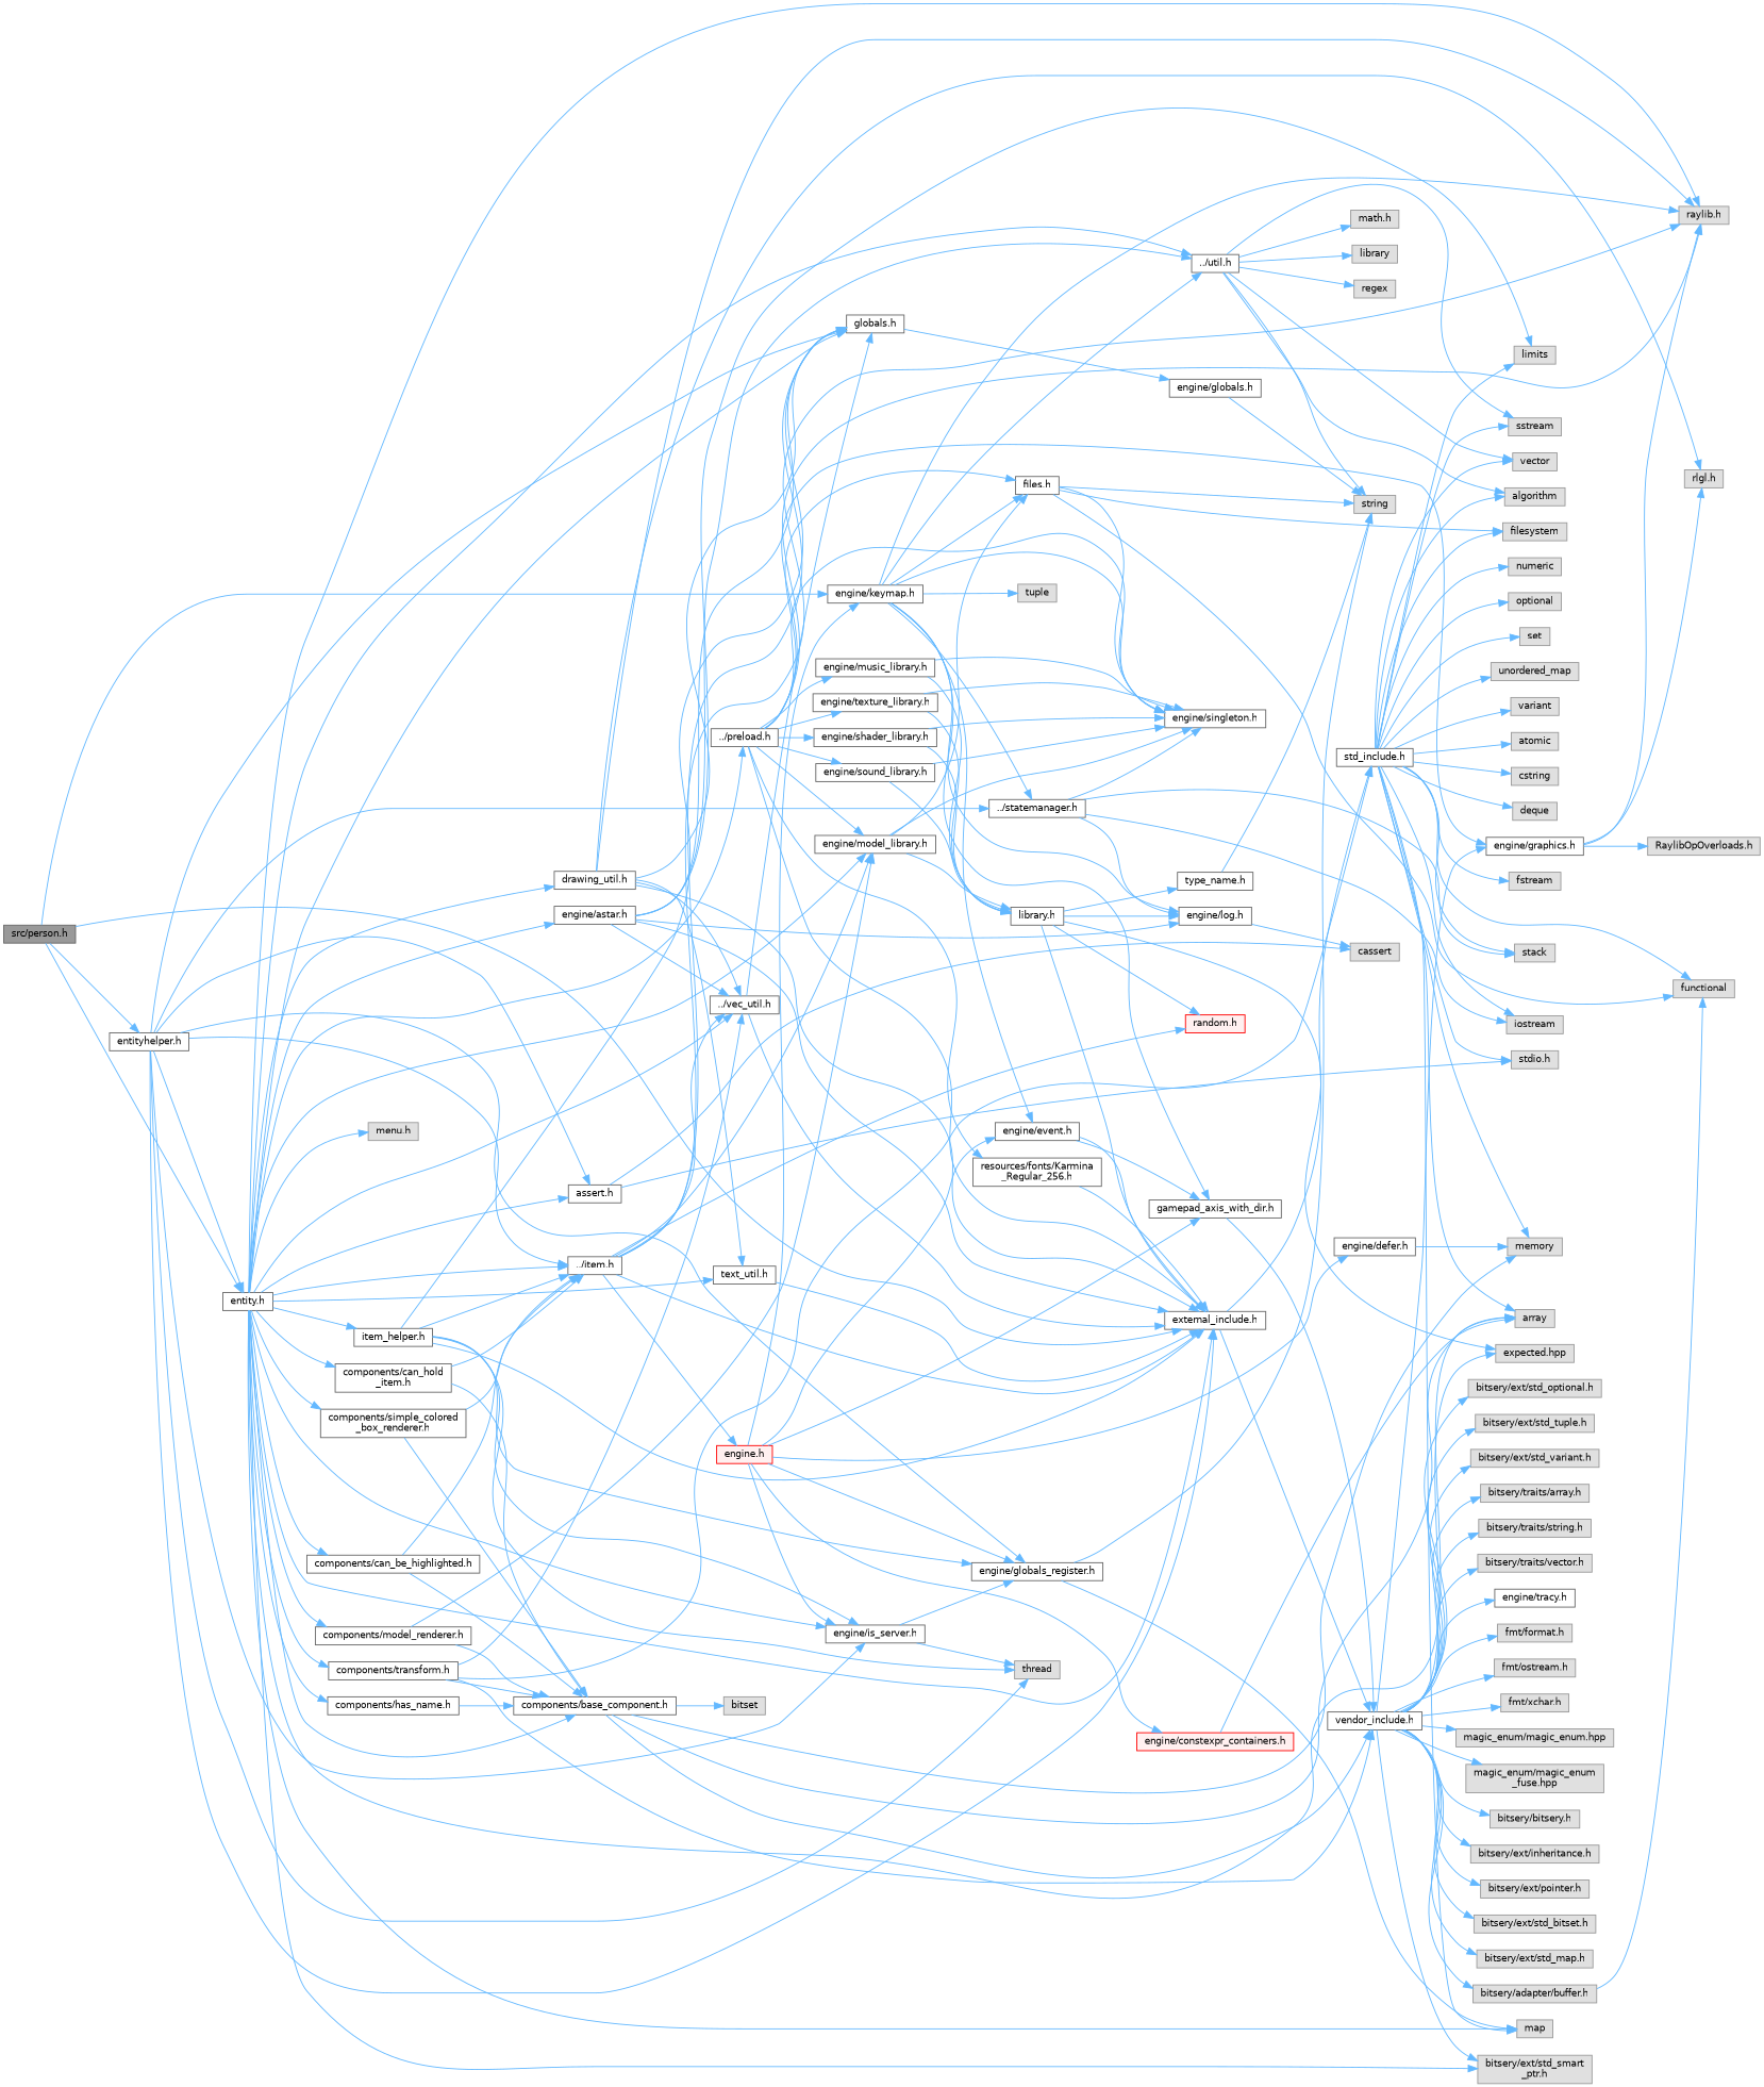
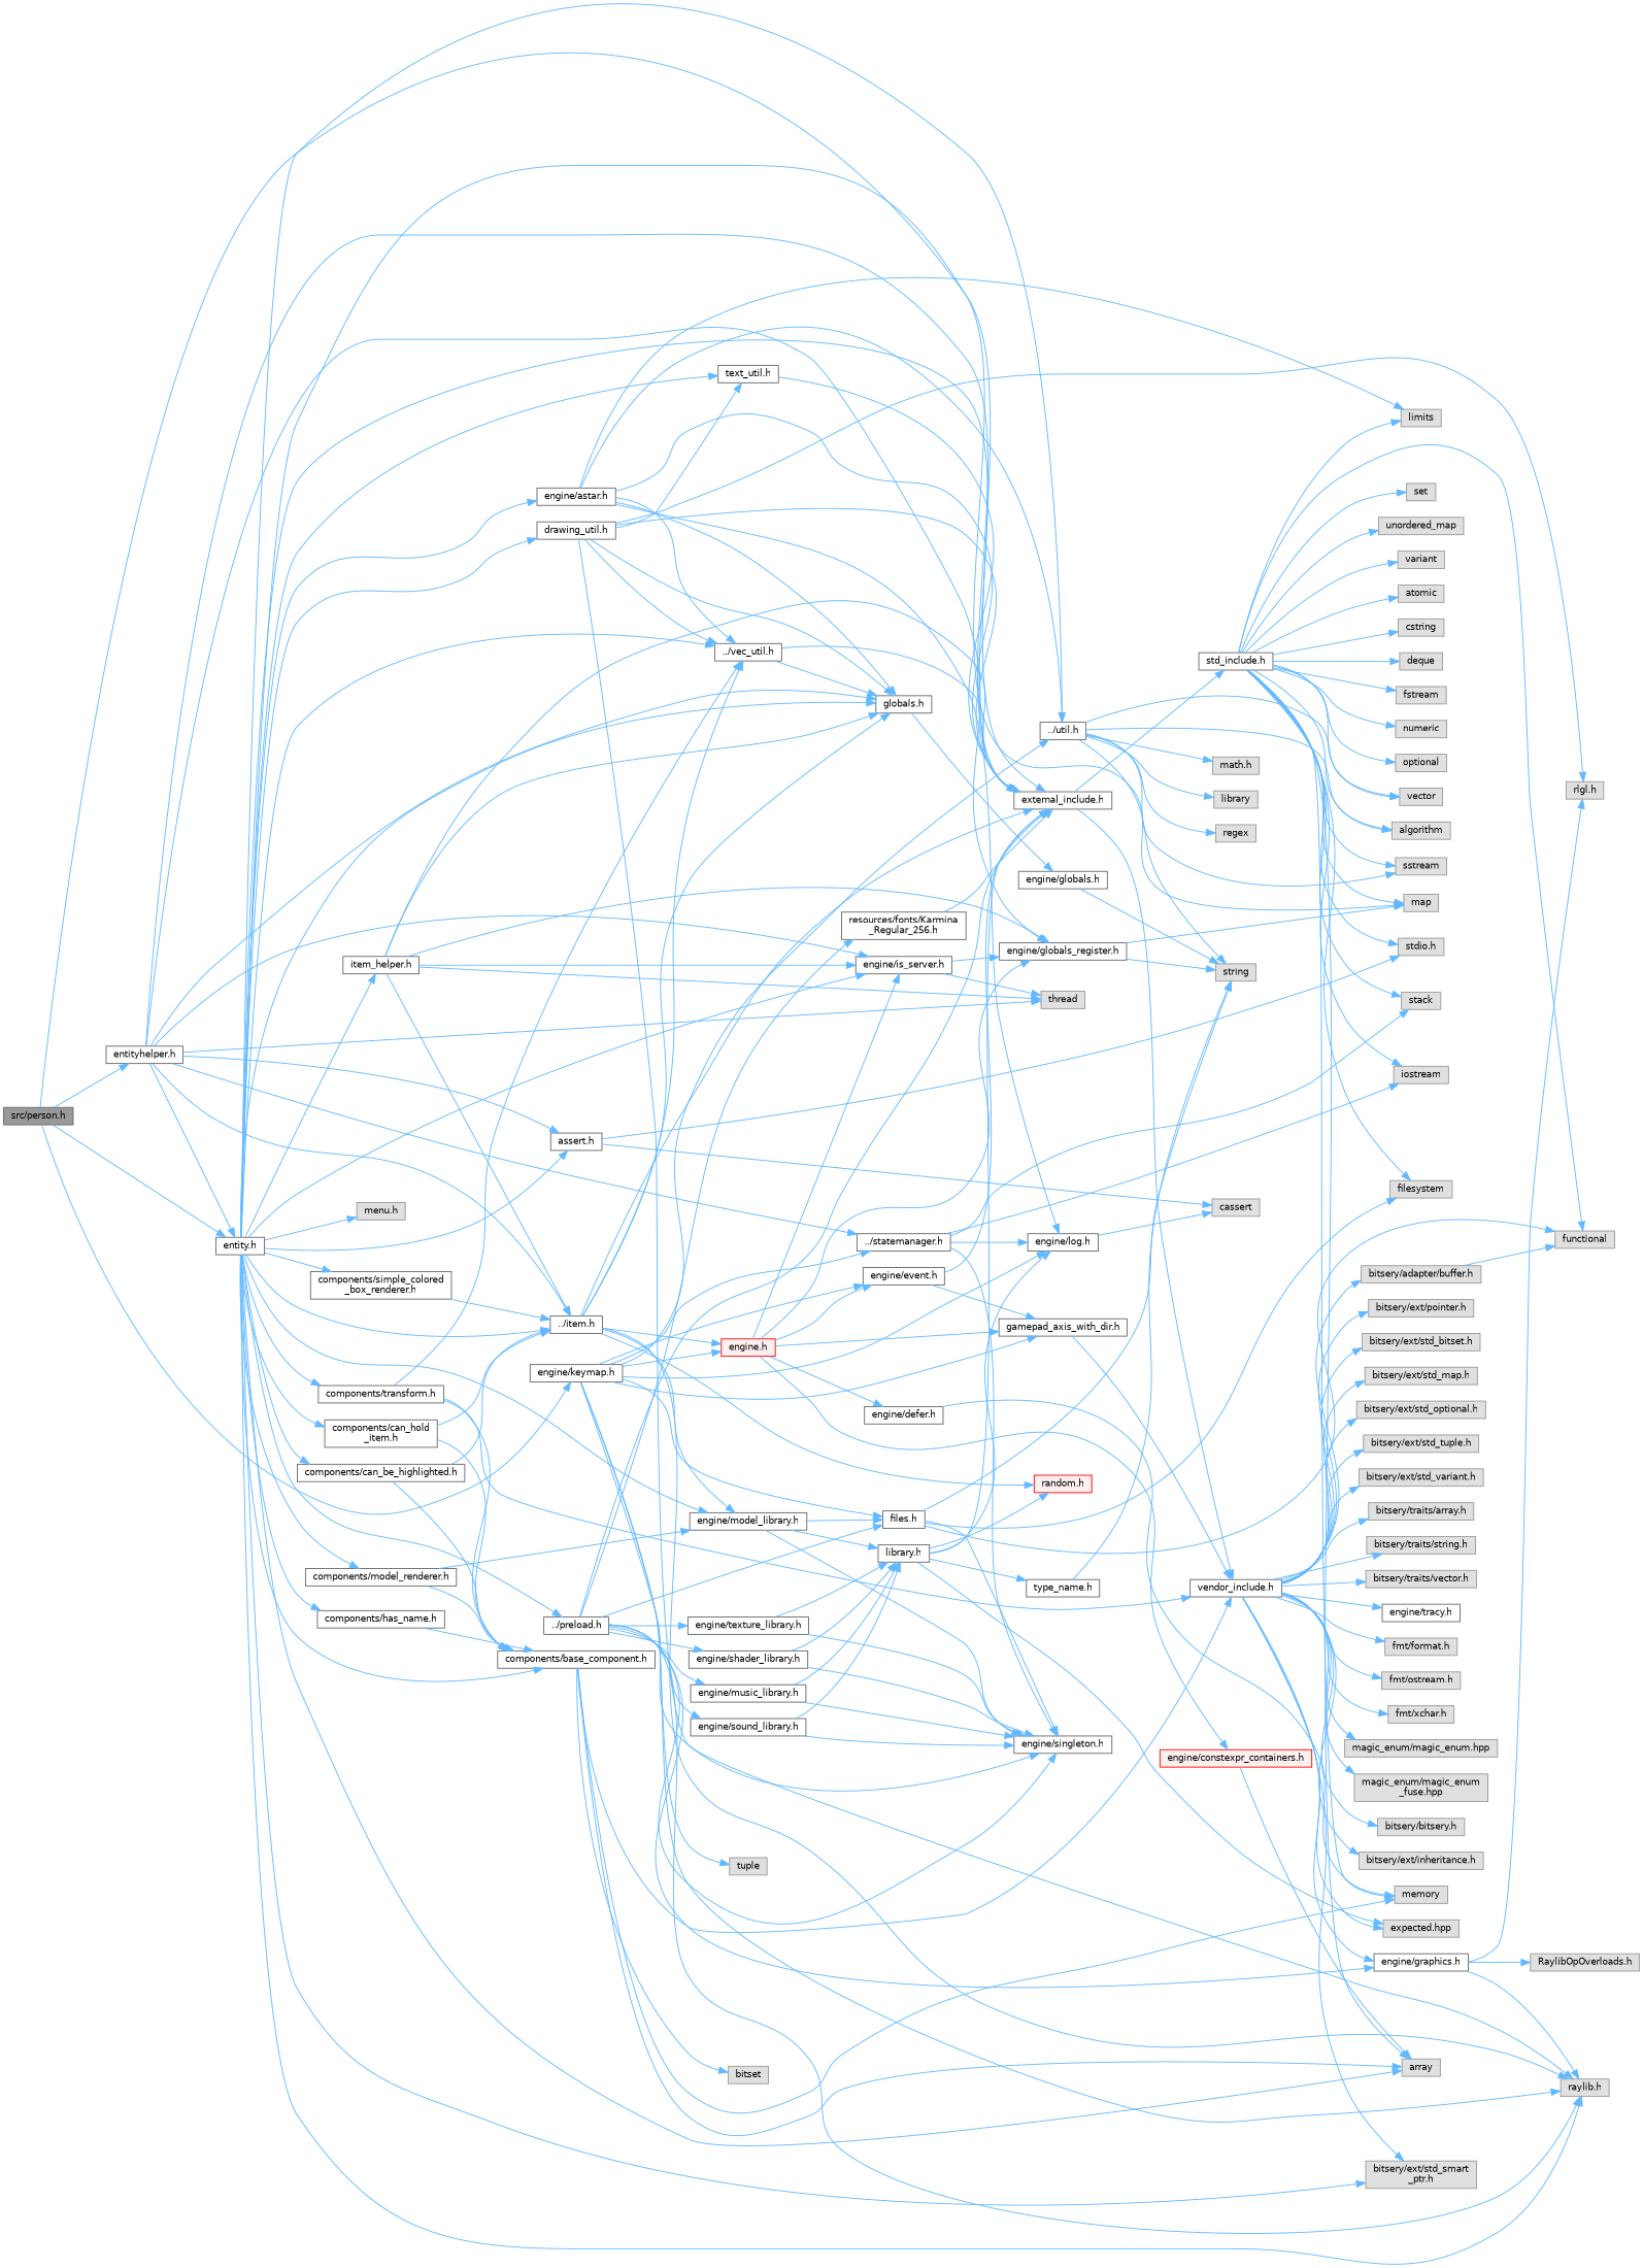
  digraph {
    rankdir=LR
    node [color=grey60 fillcolor="#E0E0E0" fontname=Helvetica fontsize=10 shape=box style=filled]
    edge [color=steelblue1 fontname=Helvetica fontsize=10 labelfontname=Helvetica labelfontsize=10 style=solid]
    n1 [color=gray40 fillcolor=grey60 fontcolor=black height=0.2 label="src/person.h" width=0.4]
    n2 [color=grey40 fillcolor=white height=0.2 label="external_include.h" width=0.4]
    n3 [color=grey40 fillcolor=white height=0.2 label="entity.h" width=0.4]
    n4 [color=grey40 fillcolor=white height=0.2 label="engine/keymap.h" width=0.4]
    n5 [color=grey40 fillcolor=white height=0.2 label="entityhelper.h" width=0.4]
    n6 [color=grey40 fillcolor=white height=0.2 label="std_include.h" width=0.4]
    n7 [color=grey40 fillcolor=white height=0.2 label="vendor_include.h" width=0.4]
    n8 [height=0.2 label=array width=0.4]
    n9 [height=0.2 label=map width=0.4]
    n10 [height=0.2 label="bitsery/ext/std_smart\l_ptr.h" width=0.4]
    n11 [height=0.2 label="raylib.h" width=0.4]
    n12 [color=grey40 fillcolor=white height=0.2 label="components/base_component.h" width=0.4]
    n13 [color=grey40 fillcolor=white height=0.2 label="components/can_be_highlighted.h" width=0.4]
    n14 [color=grey40 fillcolor=white height=0.2 label="../item.h" width=0.4]
    n15 [color=grey40 fillcolor=white height=0.2 label="engine/is_server.h" width=0.4]
    n16 [color=grey40 fillcolor=white height=0.2 label="../util.h" width=0.4]
    n17 [color=grey40 fillcolor=white height=0.2 label="engine/model_library.h" width=0.4]
    n18 [color=grey40 fillcolor=white height=0.2 label="globals.h" width=0.4]
    n19 [color=grey40 fillcolor=white height=0.2 label="../vec_util.h" width=0.4]
    n20 [color=grey40 fillcolor=white height=0.2 label="components/can_hold\l_item.h" width=0.4]
    n21 [color=grey40 fillcolor=white height=0.2 label="components/has_name.h" width=0.4]
    n22 [color=grey40 fillcolor=white height=0.2 label="components/model_renderer.h" width=0.4]
    n23 [color=grey40 fillcolor=white height=0.2 label="components/simple_colored\l_box_renderer.h" width=0.4]
    n24 [color=grey40 fillcolor=white height=0.2 label="components/transform.h" width=0.4]
    n25 [color=grey40 fillcolor=white height=0.2 label="assert.h" width=0.4]
    n26 [color=grey40 fillcolor=white height=0.2 label="drawing_util.h" width=0.4]
    n27 [color=grey40 fillcolor=white height=0.2 label="text_util.h" width=0.4]
    n28 [color=grey40 fillcolor=white height=0.2 label="engine/astar.h" width=0.4]
    n29 [color=grey40 fillcolor=white height=0.2 label="item_helper.h" width=0.4]
    n30 [height=0.2 label="menu.h" width=0.4]
    n31 [color=grey40 fillcolor=white height=0.2 label="../preload.h" width=0.4]
    n32 [color=grey40 fillcolor=white height=0.2 label="engine/event.h" width=0.4]
    n33 [color=grey40 fillcolor=white height=0.2 label="gamepad_axis_with_dir.h" width=0.4]
    n34 [height=0.2 label=tuple width=0.4]
    n35 [color=grey40 fillcolor=white height=0.2 label="../statemanager.h" width=0.4]
    n36 [color=grey40 fillcolor=white height=0.2 label="engine/log.h" width=0.4]
    n37 [color=grey40 fillcolor=white height=0.2 label="engine/singleton.h" width=0.4]
    n38 [color=grey40 fillcolor=white height=0.2 label="files.h" width=0.4]
    n39 [color=grey40 fillcolor=white height=0.2 label="engine/globals_register.h" width=0.4]
    n40 [height=0.2 label=thread width=0.4]
    n41 [height=0.2 label="stdio.h" width=0.4]
    n42 [height=0.2 label=algorithm width=0.4]
    n43 [height=0.2 label=atomic width=0.4]
    n44 [height=0.2 label=cstring width=0.4]
    n45 [height=0.2 label=deque width=0.4]
    n46 [height=0.2 label=filesystem width=0.4]
    n47 [height=0.2 label=fstream width=0.4]
    n48 [height=0.2 label=functional width=0.4]
    n49 [height=0.2 label=iostream width=0.4]
    n50 [height=0.2 label=limits width=0.4]
    n51 [height=0.2 label=memory width=0.4]
    n52 [height=0.2 label=numeric width=0.4]
    n53 [height=0.2 label=optional width=0.4]
    n54 [height=0.2 label=set width=0.4]
    n55 [height=0.2 label=sstream width=0.4]
    n56 [height=0.2 label=stack width=0.4]
    n57 [height=0.2 label=unordered_map width=0.4]
    n58 [height=0.2 label=variant width=0.4]
    n59 [height=0.2 label=vector width=0.4]
    n60 [color=grey40 fillcolor=white height=0.2 label="engine/graphics.h" width=0.4]
    n61 [height=0.2 label="fmt/format.h" width=0.4]
    n62 [height=0.2 label="fmt/ostream.h" width=0.4]
    n63 [height=0.2 label="fmt/xchar.h" width=0.4]
    n64 [height=0.2 label="expected.hpp" width=0.4]
    n65 [height=0.2 label="magic_enum/magic_enum.hpp" width=0.4]
    n66 [height=0.2 label="magic_enum/magic_enum\l_fuse.hpp" width=0.4]
    n67 [height=0.2 label="bitsery/adapter/buffer.h" width=0.4]
    n68 [height=0.2 label="bitsery/bitsery.h" width=0.4]
    n69 [height=0.2 label="bitsery/ext/inheritance.h" width=0.4]
    n70 [height=0.2 label="bitsery/ext/pointer.h" width=0.4]
    n71 [height=0.2 label="bitsery/ext/std_bitset.h" width=0.4]
    n72 [height=0.2 label="bitsery/ext/std_map.h" width=0.4]
    n73 [height=0.2 label="bitsery/ext/std_optional.h" width=0.4]
    n74 [height=0.2 label="bitsery/ext/std_tuple.h" width=0.4]
    n75 [height=0.2 label="bitsery/ext/std_variant.h" width=0.4]
    n76 [height=0.2 label="bitsery/traits/array.h" width=0.4]
    n77 [height=0.2 label="bitsery/traits/string.h" width=0.4]
    n78 [height=0.2 label="bitsery/traits/vector.h" width=0.4]
    n79 [color=grey40 fillcolor=white height=0.2 label="engine/tracy.h" width=0.4]
    n80 [height=0.2 label="rlgl.h" width=0.4]
    n81 [height=0.2 label="RaylibOpOverloads.h" width=0.4]
    n82 [height=0.2 label=bitset width=0.4]
    n83 [color=red fillcolor="#FFF0F0" height=0.2 label="engine.h" width=0.4]
    n84 [color=red fillcolor="#FFF0F0" height=0.2 label="random.h" width=0.4]
    n85 [height=0.2 label=string width=0.4]
    n86 [height=0.2 label="math.h" width=0.4]
    n87 [height=0.2 label=library width=0.4]
    n88 [height=0.2 label=regex width=0.4]
    n89 [color=grey40 fillcolor=white height=0.2 label="library.h" width=0.4]
    n90 [color=grey40 fillcolor=white height=0.2 label="engine/globals.h" width=0.4]
    n91 [height=0.2 label=cassert width=0.4]
    n92 [color=grey40 fillcolor=white height=0.2 label="engine/music_library.h" width=0.4]
    n93 [color=grey40 fillcolor=white height=0.2 label="engine/shader_library.h" width=0.4]
    n94 [color=grey40 fillcolor=white height=0.2 label="engine/sound_library.h" width=0.4]
    n95 [color=grey40 fillcolor=white height=0.2 label="engine/texture_library.h" width=0.4]
    n96 [color=grey40 fillcolor=white height=0.2 label="resources/fonts/Karmina\l_Regular_256.h" width=0.4]
    n97 [color=red fillcolor="#FFF0F0" height=0.2 label="engine/constexpr_containers.h" width=0.4]
    n98 [color=grey40 fillcolor=white height=0.2 label="engine/defer.h" width=0.4]
    n99 [color=grey40 fillcolor=white height=0.2 label="type_name.h" width=0.4]
    n1 -> n2
    n1 -> n3
    n1 -> n4
    n1 -> n5
    n2 -> n6
    n2 -> n7
    n3 -> n2
    n3 -> n8
    n3 -> n9
    n3 -> n10
    n3 -> n11
    n3 -> n12
    n3 -> n13
    n3 -> n14
    n3 -> n15
    n3 -> n16
    n3 -> n17
    n3 -> n18
    n3 -> n19
    n3 -> n20
    n3 -> n21
    n3 -> n22
    n3 -> n23
    n3 -> n24
    n3 -> n25
    n3 -> n26
    n3 -> n27
    n3 -> n28
    n3 -> n29
    n3 -> n30
    n3 -> n31
    n4 -> n11
    n4 -> n16
    n4 -> n32
    n4 -> n33
    n4 -> n34
    n4 -> n35
    n4 -> n36
    n4 -> n37
    n4 -> n38
    n5 -> n2
    n5 -> n3
    n5 -> n14
    n5 -> n15
    n5 -> n18
    n5 -> n25
    n5 -> n35
    n5 -> n39
    n5 -> n40
    n6 -> n8
    n6 -> n9
    n6 -> n41
    n6 -> n42
    n6 -> n43
    n6 -> n44
    n6 -> n45
    n6 -> n46
    n6 -> n47
    n6 -> n48
    n6 -> n49
    n6 -> n50
    n6 -> n51
    n6 -> n52
    n6 -> n53
    n6 -> n54
    n6 -> n55
    n6 -> n56
    n6 -> n57
    n6 -> n58
    n6 -> n59
    n7 -> n10
    n7 -> n60
    n7 -> n61
    n7 -> n62
    n7 -> n63
    n7 -> n64
    n7 -> n65
    n7 -> n66
    n7 -> n67
    n7 -> n68
    n7 -> n69
    n7 -> n70
    n7 -> n71
    n7 -> n72
    n7 -> n73
    n7 -> n74
    n7 -> n75
    n7 -> n76
    n7 -> n77
    n7 -> n78
    n7 -> n79
    n12 -> n7
    n12 -> n8
    n12 -> n51
    n12 -> n82
    n13 -> n12
    n13 -> n14
    n14 -> n2
    n14 -> n11
    n14 -> n17
    n14 -> n18
    n14 -> n19
    n14 -> n83
    n14 -> n84
    n15 -> n39
    n15 -> n40
    n16 -> n42
    n16 -> n55
    n16 -> n59
    n16 -> n85
    n16 -> n86
    n16 -> n87
    n16 -> n88
    n17 -> n37
    n17 -> n38
    n17 -> n89
    n18 -> n90
    n19 -> n2
    n19 -> n18
    n20 -> n12
    n20 -> n14
    n21 -> n12
    n22 -> n12
    n22 -> n17
-   n23 -> n12
    n23 -> n14
-   n24 -> n6
    n24 -> n7
    n24 -> n12
    n24 -> n19
    n25 -> n41
    n25 -> n91
    n26 -> n2
    n26 -> n11
    n26 -> n18
    n26 -> n19
    n26 -> n27
    n26 -> n80
    n27 -> n2
    n28 -> n2
    n28 -> n16
    n28 -> n18
    n28 -> n19
    n28 -> n36
    n28 -> n50
    n29 -> n2
    n29 -> n14
    n29 -> n15
    n29 -> n18
    n29 -> n39
    n29 -> n40
    n31 -> n2
    n31 -> n11
-   n31 -> n17
    n31 -> n37
    n31 -> n38
    n31 -> n60
    n31 -> n92
    n31 -> n93
    n31 -> n94
    n31 -> n95
    n31 -> n96
    n32 -> n2
    n32 -> n33
    n33 -> n7
    n35 -> n36
    n35 -> n37
    n35 -> n49
    n35 -> n56
    n36 -> n91
    n38 -> n37
    n38 -> n46
    n38 -> n48
    n38 -> n85
    n39 -> n9
    n39 -> n85
    n60 -> n11
    n60 -> n80
    n60 -> n81
    n67 -> n48
-   n83 -> n4
+   n4 -> n83
    n83 -> n15
    n83 -> n32
    n83 -> n33
    n83 -> n39
    n83 -> n97
    n83 -> n98
    n89 -> n2
    n89 -> n36
    n89 -> n64
    n89 -> n84
    n89 -> n99
    n90 -> n85
    n92 -> n37
    n92 -> n89
    n93 -> n37
    n93 -> n89
    n94 -> n37
    n94 -> n89
    n95 -> n37
    n95 -> n89
    n96 -> n2
    n97 -> n8
    n98 -> n51
    n99 -> n85
  }
